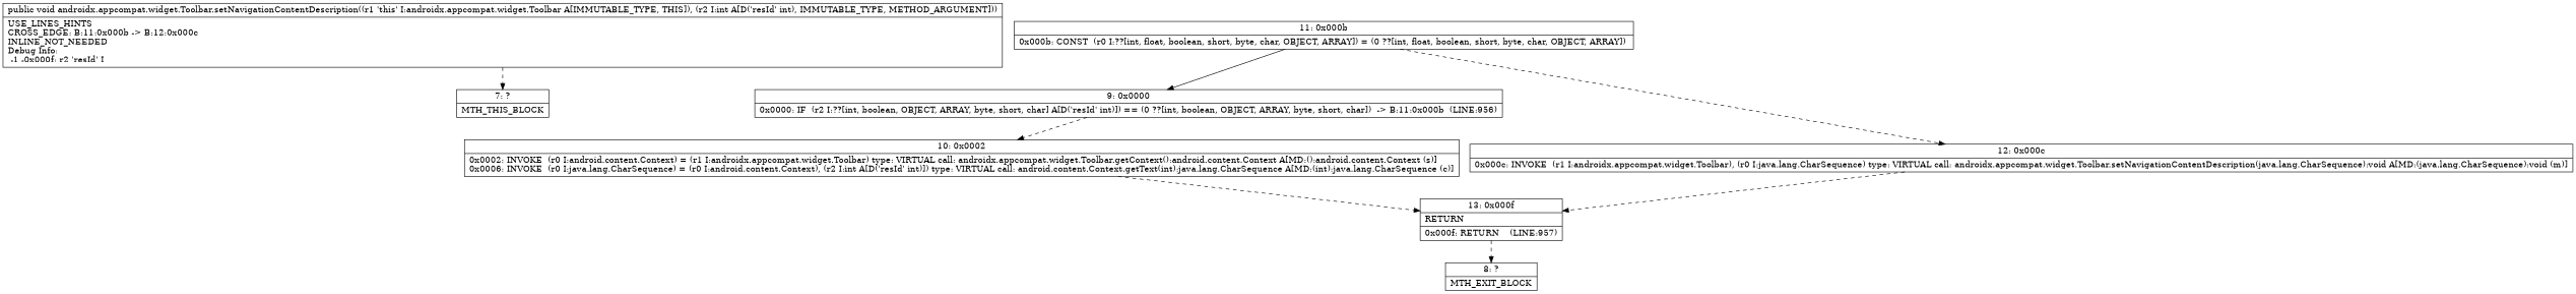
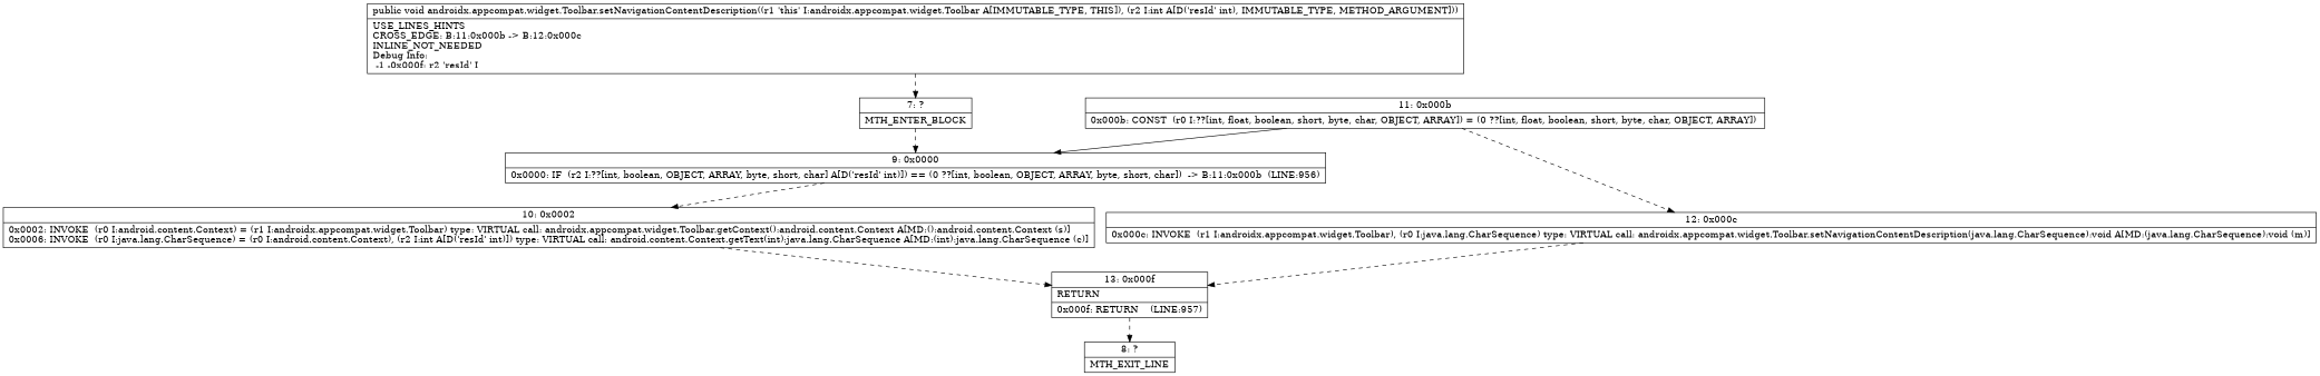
  digraph {
    node [shape=record]
    edge [style=dashed]
-   n1 [label="{7\:\ ?|MTH_THIS_BLOCK\l}"]
+   n1 [label="{7\:\ ?|MTH_ENTER_BLOCK\l}"]
    n2 [label="{9\:\ 0x0000|0x0000: IF  (r2 I:??[int, boolean, OBJECT, ARRAY, byte, short, char] A[D('resId' int)]) == (0 ??[int, boolean, OBJECT, ARRAY, byte, short, char])  \-\> B:11:0x000b  (LINE:956)\l}"]
    n3 [label="{10\:\ 0x0002|0x0002: INVOKE  (r0 I:android.content.Context) = (r1 I:androidx.appcompat.widget.Toolbar) type: VIRTUAL call: androidx.appcompat.widget.Toolbar.getContext():android.content.Context A[MD:():android.content.Context (s)]\l0x0006: INVOKE  (r0 I:java.lang.CharSequence) = (r0 I:android.content.Context), (r2 I:int A[D('resId' int)]) type: VIRTUAL call: android.content.Context.getText(int):java.lang.CharSequence A[MD:(int):java.lang.CharSequence (c)]\l}"]
    n4 [label="{13\:\ 0x000f|RETURN\l|0x000f: RETURN    (LINE:957)\l}"]
    n5 [label="{11\:\ 0x000b|0x000b: CONST  (r0 I:??[int, float, boolean, short, byte, char, OBJECT, ARRAY]) = (0 ??[int, float, boolean, short, byte, char, OBJECT, ARRAY]) \l}"]
    n6 [label="{12\:\ 0x000c|0x000c: INVOKE  (r1 I:androidx.appcompat.widget.Toolbar), (r0 I:java.lang.CharSequence) type: VIRTUAL call: androidx.appcompat.widget.Toolbar.setNavigationContentDescription(java.lang.CharSequence):void A[MD:(java.lang.CharSequence):void (m)]\l}"]
-   n7 [label="{8\:\ ?|MTH_EXIT_BLOCK\l}"]
+   n7 [label="{8\:\ ?|MTH_EXIT_LINE\l}"]
    n8 [label="{public void androidx.appcompat.widget.Toolbar.setNavigationContentDescription((r1 'this' I:androidx.appcompat.widget.Toolbar A[IMMUTABLE_TYPE, THIS]), (r2 I:int A[D('resId' int), IMMUTABLE_TYPE, METHOD_ARGUMENT]))  | USE_LINES_HINTS\lCROSS_EDGE: B:11:0x000b \-\> B:12:0x000c\lINLINE_NOT_NEEDED\lDebug Info:\l  \-1 \-0x000f: r2 'resId' I\l}"]
+   n1 -> n2
    n2 -> n3
    n3 -> n4
    n4 -> n7
    n5 -> n2 [style=solid]
    n5 -> n6
    n6 -> n4
    n8 -> n1
  }
